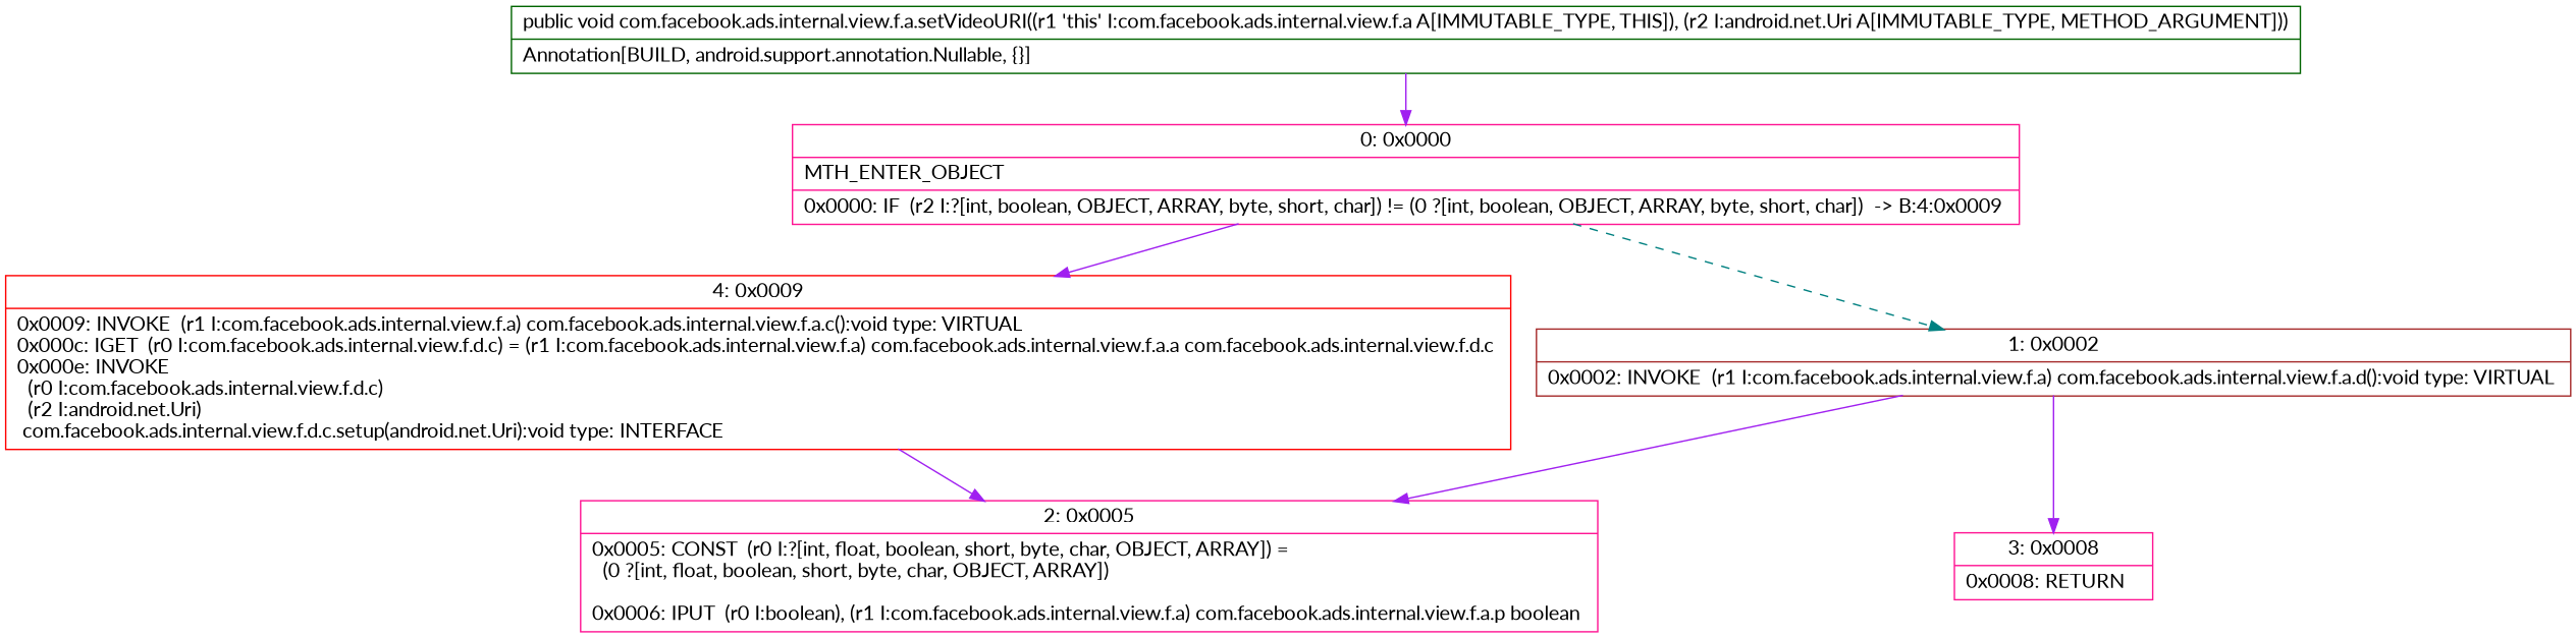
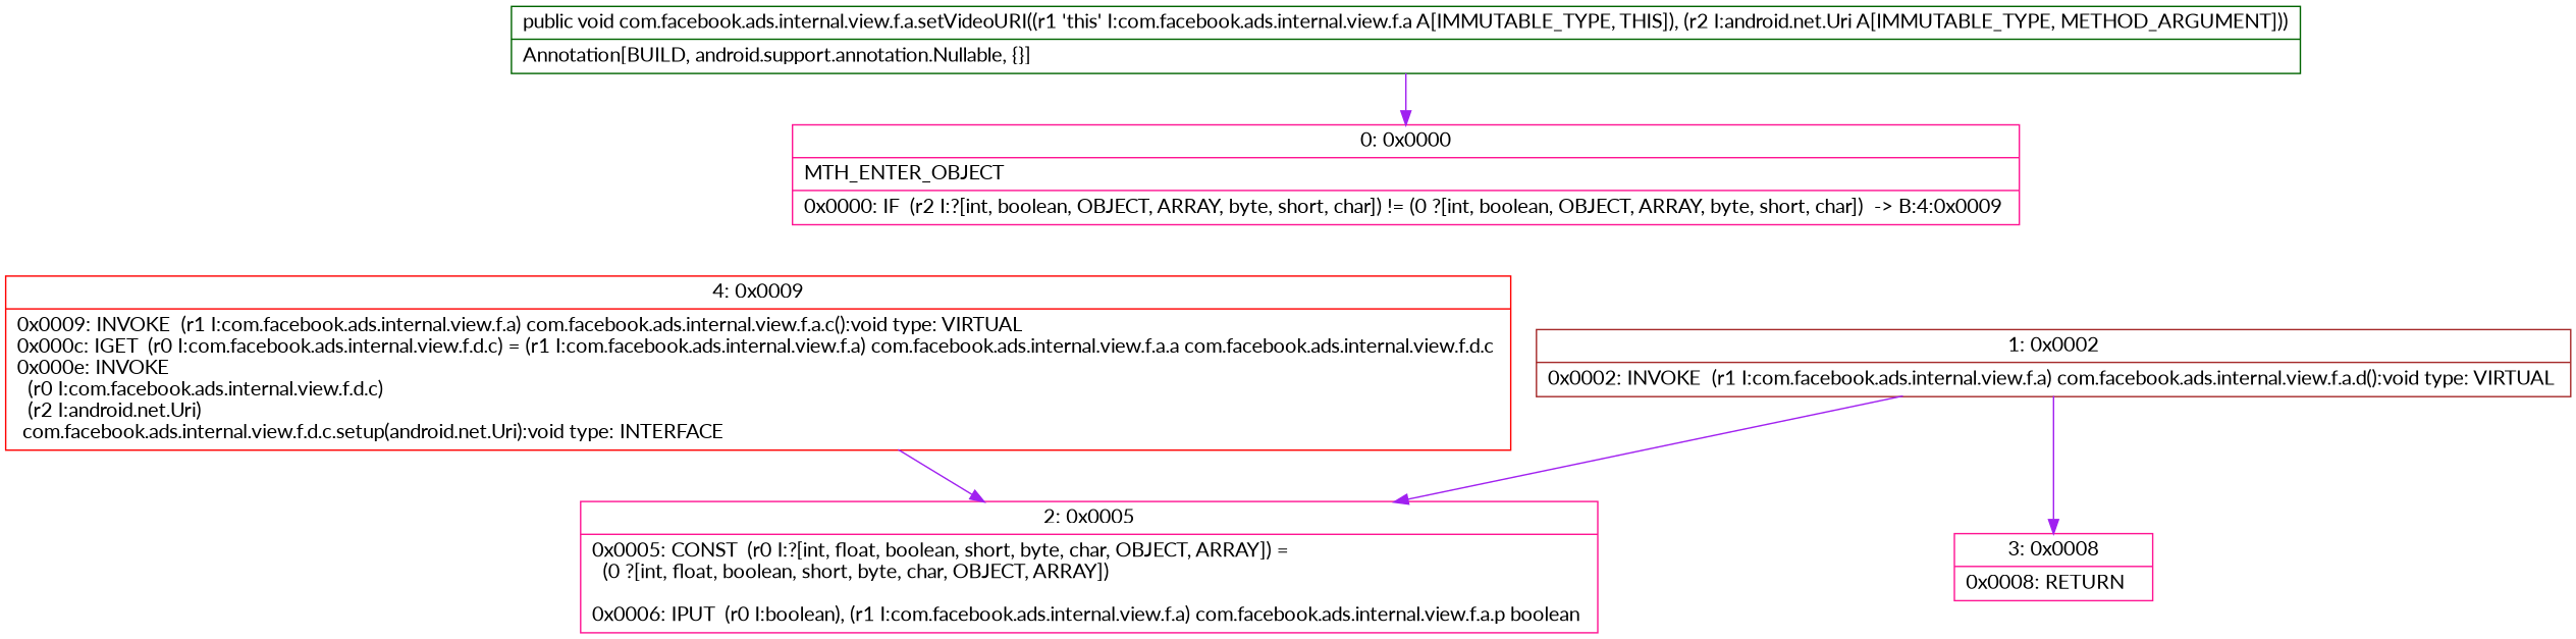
  digraph {
    fontname=Lato
    node [color=deeppink fontname=Lato shape=record]
    edge [color=purple fontname=Lato]
    n1 [label="{0\:\ 0x0000|MTH_ENTER_OBJECT\l|0x0000: IF  (r2 I:?[int, boolean, OBJECT, ARRAY, byte, short, char]) != (0 ?[int, boolean, OBJECT, ARRAY, byte, short, char])  \-\> B:4:0x0009 \l}"]
    n2 [color=brown label="{1\:\ 0x0002|0x0002: INVOKE  (r1 I:com.facebook.ads.internal.view.f.a) com.facebook.ads.internal.view.f.a.d():void type: VIRTUAL \l}"]
    n3 [color=red label="{4\:\ 0x0009|0x0009: INVOKE  (r1 I:com.facebook.ads.internal.view.f.a) com.facebook.ads.internal.view.f.a.c():void type: VIRTUAL \l0x000c: IGET  (r0 I:com.facebook.ads.internal.view.f.d.c) = (r1 I:com.facebook.ads.internal.view.f.a) com.facebook.ads.internal.view.f.a.a com.facebook.ads.internal.view.f.d.c \l0x000e: INVOKE  \l  (r0 I:com.facebook.ads.internal.view.f.d.c)\l  (r2 I:android.net.Uri)\l com.facebook.ads.internal.view.f.d.c.setup(android.net.Uri):void type: INTERFACE \l}"]
    n4 [label="{2\:\ 0x0005|0x0005: CONST  (r0 I:?[int, float, boolean, short, byte, char, OBJECT, ARRAY]) = \l  (0 ?[int, float, boolean, short, byte, char, OBJECT, ARRAY])\l \l0x0006: IPUT  (r0 I:boolean), (r1 I:com.facebook.ads.internal.view.f.a) com.facebook.ads.internal.view.f.a.p boolean \l}"]
    n5 [label="{3\:\ 0x0008|0x0008: RETURN   \l}"]
    n6 [color=darkgreen label="{public void com.facebook.ads.internal.view.f.a.setVideoURI((r1 'this' I:com.facebook.ads.internal.view.f.a A[IMMUTABLE_TYPE, THIS]), (r2 I:android.net.Uri A[IMMUTABLE_TYPE, METHOD_ARGUMENT]))  | Annotation[BUILD, android.support.annotation.Nullable, \{\}]\l}"]
-   n1 -> n2 [color=teal style=dashed]
-   n1 -> n3
    n2 -> n4
    n2 -> n5
    n3 -> n4
    n6 -> n1
  }
